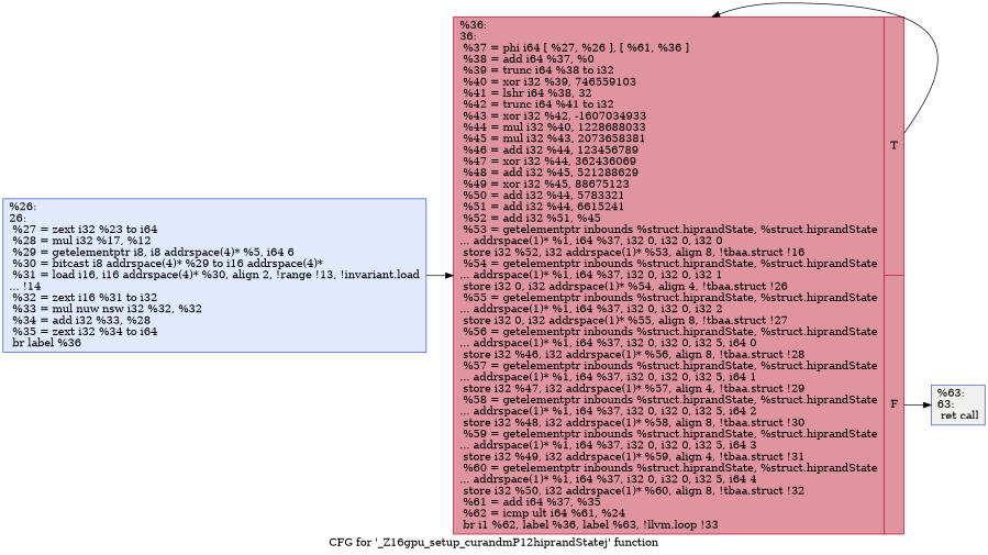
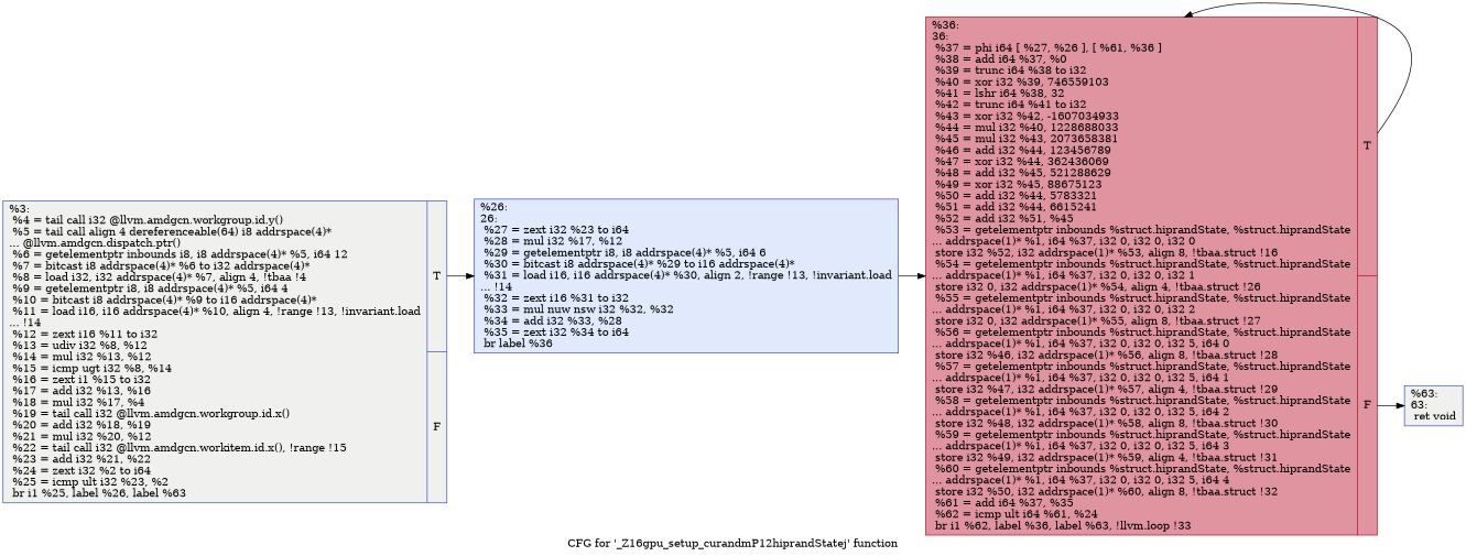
  digraph {
    label="CFG for '_Z16gpu_setup_curandmP12hiprandStatej' function"
    rankdir=LR
    node [color="#3d50c3ff" fillcolor="#dedcdb70" shape=record style=filled]
    edge [tailport=s0]
+   n1 [label="{%3:\l  %4 = tail call i32 @llvm.amdgcn.workgroup.id.y()\l  %5 = tail call align 4 dereferenceable(64) i8 addrspace(4)*\l... @llvm.amdgcn.dispatch.ptr()\l  %6 = getelementptr inbounds i8, i8 addrspace(4)* %5, i64 12\l  %7 = bitcast i8 addrspace(4)* %6 to i32 addrspace(4)*\l  %8 = load i32, i32 addrspace(4)* %7, align 4, !tbaa !4\l  %9 = getelementptr i8, i8 addrspace(4)* %5, i64 4\l  %10 = bitcast i8 addrspace(4)* %9 to i16 addrspace(4)*\l  %11 = load i16, i16 addrspace(4)* %10, align 4, !range !13, !invariant.load\l... !14\l  %12 = zext i16 %11 to i32\l  %13 = udiv i32 %8, %12\l  %14 = mul i32 %13, %12\l  %15 = icmp ugt i32 %8, %14\l  %16 = zext i1 %15 to i32\l  %17 = add i32 %13, %16\l  %18 = mul i32 %17, %4\l  %19 = tail call i32 @llvm.amdgcn.workgroup.id.x()\l  %20 = add i32 %18, %19\l  %21 = mul i32 %20, %12\l  %22 = tail call i32 @llvm.amdgcn.workitem.id.x(), !range !15\l  %23 = add i32 %21, %22\l  %24 = zext i32 %2 to i64\l  %25 = icmp ult i32 %23, %2\l  br i1 %25, label %26, label %63\l|{<s0>T|<s1>F}}"]
    n2 [fillcolor="#b9d0f970" label="{%26:\l26:                                               \l  %27 = zext i32 %23 to i64\l  %28 = mul i32 %17, %12\l  %29 = getelementptr i8, i8 addrspace(4)* %5, i64 6\l  %30 = bitcast i8 addrspace(4)* %29 to i16 addrspace(4)*\l  %31 = load i16, i16 addrspace(4)* %30, align 2, !range !13, !invariant.load\l... !14\l  %32 = zext i16 %31 to i32\l  %33 = mul nuw nsw i32 %32, %32\l  %34 = add i32 %33, %28\l  %35 = zext i32 %34 to i64\l  br label %36\l}"]
    n3 [color="#b70d28ff" fillcolor="#b70d2870" label="{%36:\l36:                                               \l  %37 = phi i64 [ %27, %26 ], [ %61, %36 ]\l  %38 = add i64 %37, %0\l  %39 = trunc i64 %38 to i32\l  %40 = xor i32 %39, 746559103\l  %41 = lshr i64 %38, 32\l  %42 = trunc i64 %41 to i32\l  %43 = xor i32 %42, -1607034933\l  %44 = mul i32 %40, 1228688033\l  %45 = mul i32 %43, 2073658381\l  %46 = add i32 %44, 123456789\l  %47 = xor i32 %44, 362436069\l  %48 = add i32 %45, 521288629\l  %49 = xor i32 %45, 88675123\l  %50 = add i32 %44, 5783321\l  %51 = add i32 %44, 6615241\l  %52 = add i32 %51, %45\l  %53 = getelementptr inbounds %struct.hiprandState, %struct.hiprandState\l... addrspace(1)* %1, i64 %37, i32 0, i32 0, i32 0\l  store i32 %52, i32 addrspace(1)* %53, align 8, !tbaa.struct !16\l  %54 = getelementptr inbounds %struct.hiprandState, %struct.hiprandState\l... addrspace(1)* %1, i64 %37, i32 0, i32 0, i32 1\l  store i32 0, i32 addrspace(1)* %54, align 4, !tbaa.struct !26\l  %55 = getelementptr inbounds %struct.hiprandState, %struct.hiprandState\l... addrspace(1)* %1, i64 %37, i32 0, i32 0, i32 2\l  store i32 0, i32 addrspace(1)* %55, align 8, !tbaa.struct !27\l  %56 = getelementptr inbounds %struct.hiprandState, %struct.hiprandState\l... addrspace(1)* %1, i64 %37, i32 0, i32 0, i32 5, i64 0\l  store i32 %46, i32 addrspace(1)* %56, align 8, !tbaa.struct !28\l  %57 = getelementptr inbounds %struct.hiprandState, %struct.hiprandState\l... addrspace(1)* %1, i64 %37, i32 0, i32 0, i32 5, i64 1\l  store i32 %47, i32 addrspace(1)* %57, align 4, !tbaa.struct !29\l  %58 = getelementptr inbounds %struct.hiprandState, %struct.hiprandState\l... addrspace(1)* %1, i64 %37, i32 0, i32 0, i32 5, i64 2\l  store i32 %48, i32 addrspace(1)* %58, align 8, !tbaa.struct !30\l  %59 = getelementptr inbounds %struct.hiprandState, %struct.hiprandState\l... addrspace(1)* %1, i64 %37, i32 0, i32 0, i32 5, i64 3\l  store i32 %49, i32 addrspace(1)* %59, align 4, !tbaa.struct !31\l  %60 = getelementptr inbounds %struct.hiprandState, %struct.hiprandState\l... addrspace(1)* %1, i64 %37, i32 0, i32 0, i32 5, i64 4\l  store i32 %50, i32 addrspace(1)* %60, align 8, !tbaa.struct !32\l  %61 = add i64 %37, %35\l  %62 = icmp ult i64 %61, %24\l  br i1 %62, label %36, label %63, !llvm.loop !33\l|{<s0>T|<s1>F}}"]
-   n4 [label="{%63:\l63:                                               \l  ret call\l}"]
+   n4 [label="{%63:\l63:                                               \l  ret void\l}"]
+   n1 -> n2
    n2 -> n3
    n3 -> n3
    n3 -> n4 [tailport=s1]
  }
